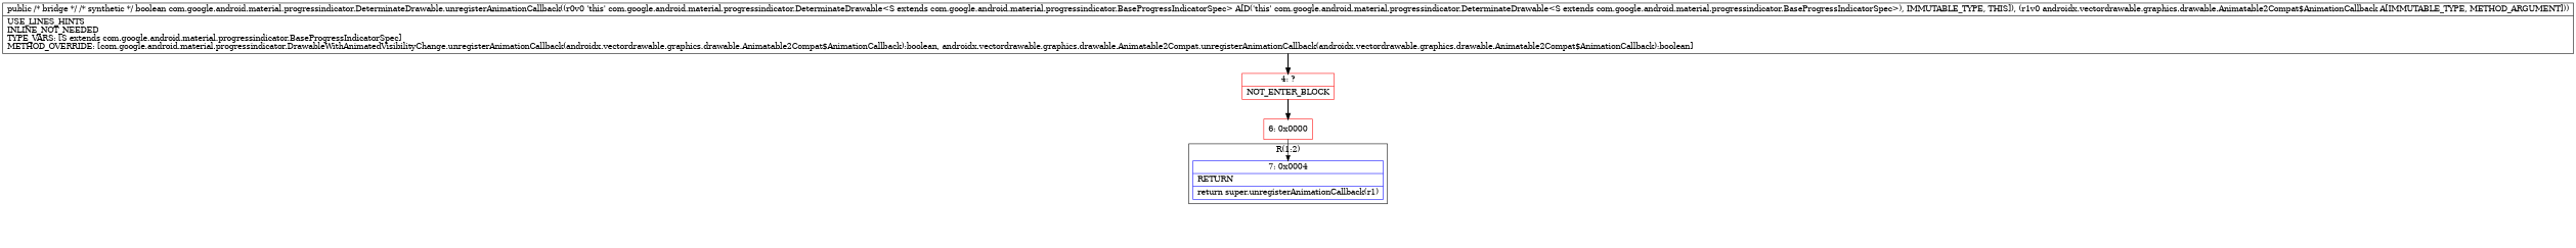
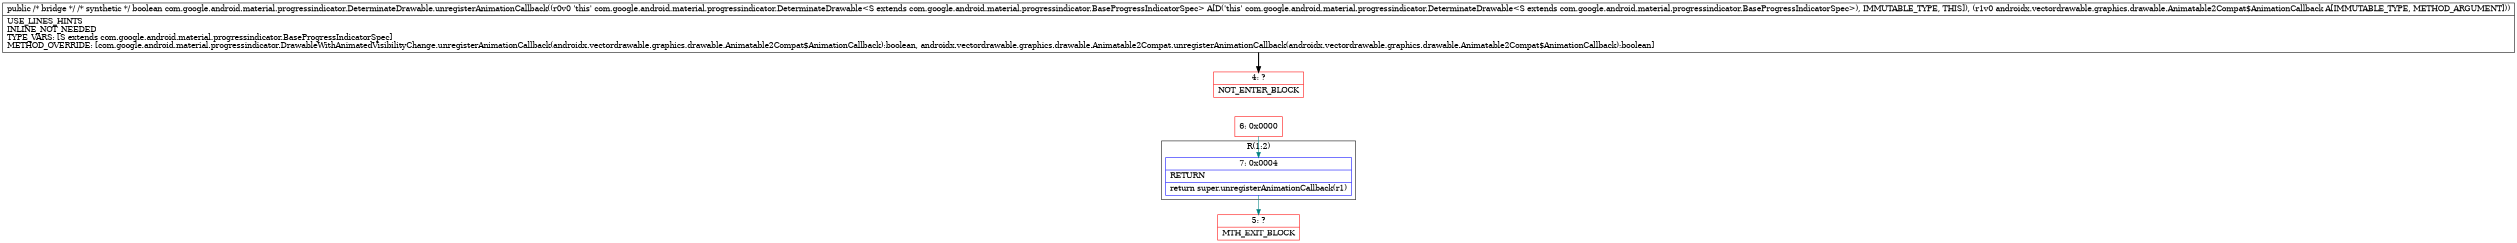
  digraph {
    node [color=red shape=record]
    edge [color=teal style=solid]
    n1 [color=blue label="{7\:\ 0x0004|RETURN\l|return super.unregisterAnimationCallback(r1)\l}"]
+   n2 [label="{5\:\ ?|MTH_EXIT_BLOCK\l}"]
    n3 [label="{4\:\ ?|NOT_ENTER_BLOCK\l}"]
    n4 [label="{6\:\ 0x0000}"]
    n5 [label="{public \/* bridge *\/ \/* synthetic *\/ boolean com.google.android.material.progressindicator.DeterminateDrawable.unregisterAnimationCallback((r0v0 'this' com.google.android.material.progressindicator.DeterminateDrawable\<S extends com.google.android.material.progressindicator.BaseProgressIndicatorSpec\> A[D('this' com.google.android.material.progressindicator.DeterminateDrawable\<S extends com.google.android.material.progressindicator.BaseProgressIndicatorSpec\>), IMMUTABLE_TYPE, THIS]), (r1v0 androidx.vectordrawable.graphics.drawable.Animatable2Compat$AnimationCallback A[IMMUTABLE_TYPE, METHOD_ARGUMENT]))  | USE_LINES_HINTS\lINLINE_NOT_NEEDED\lTYPE_VARS: [S extends com.google.android.material.progressindicator.BaseProgressIndicatorSpec]\lMETHOD_OVERRIDE: [com.google.android.material.progressindicator.DrawableWithAnimatedVisibilityChange.unregisterAnimationCallback(androidx.vectordrawable.graphics.drawable.Animatable2Compat$AnimationCallback):boolean, androidx.vectordrawable.graphics.drawable.Animatable2Compat.unregisterAnimationCallback(androidx.vectordrawable.graphics.drawable.Animatable2Compat$AnimationCallback):boolean]\l}" color=""]
    subgraph cluster_1 {
      label="R(1:2)"
      n1
    }
-   n3 -> n4 [color=black style=bold]
-   n4 -> n1 [color=black]
+   n1 -> n2
+   n4 -> n1
    n5 -> n3 [color=black style=bold]
  }
